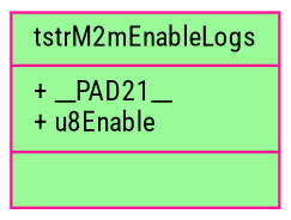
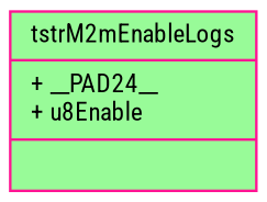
  digraph {
    fontname="Roboto Condensed"
-   n1 [color=deeppink fillcolor=palegreen fontcolor=black fontname="Roboto Condensed" fontsize=10 height=0.2 label="{tstrM2mEnableLogs\n|+ __PAD21__\l+ u8Enable\l|}" shape=record style=filled width=0.4]
+   n1 [color=deeppink fillcolor=palegreen fontcolor=black fontname="Roboto Condensed" fontsize=10 height=0.2 label="{tstrM2mEnableLogs\n|+ __PAD24__\l+ u8Enable\l|}" shape=record style=filled width=0.4]
  }
